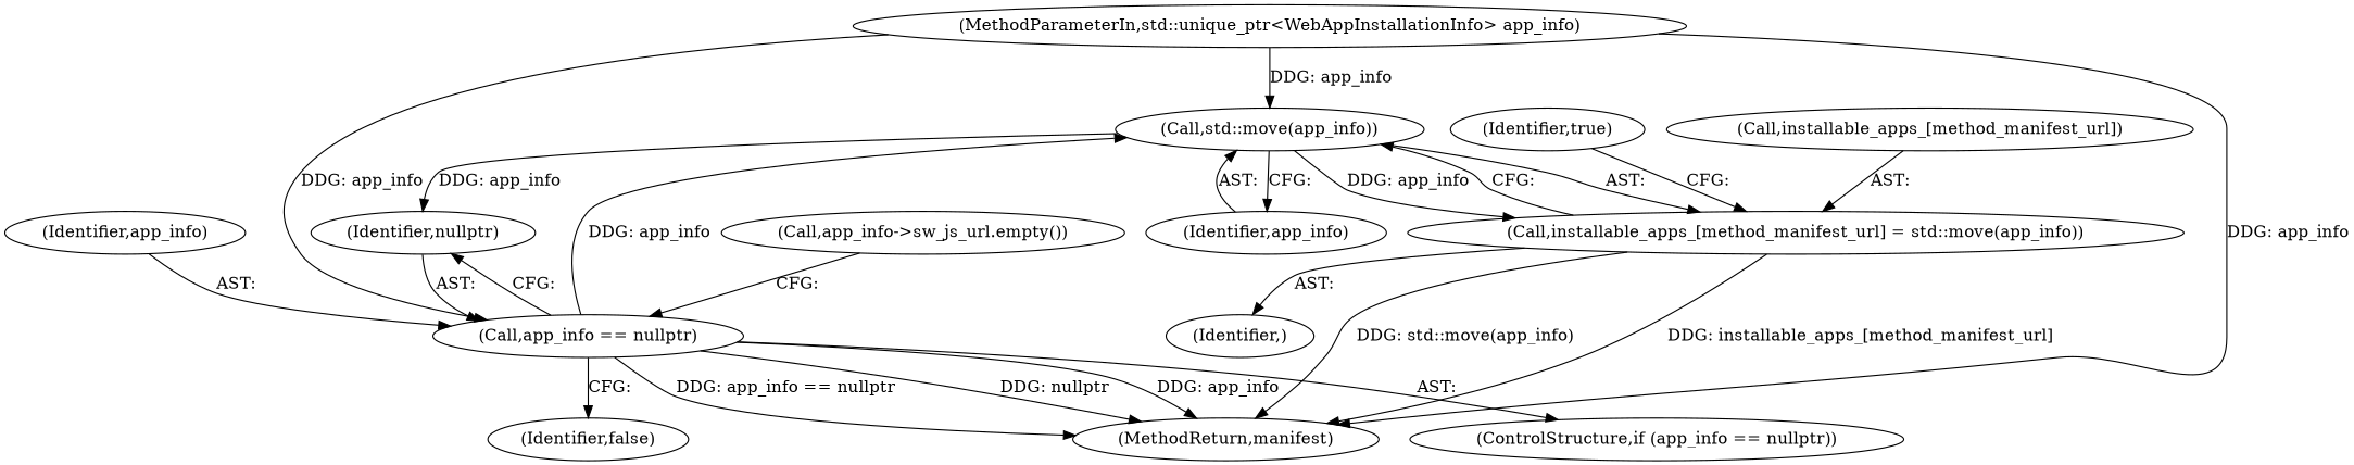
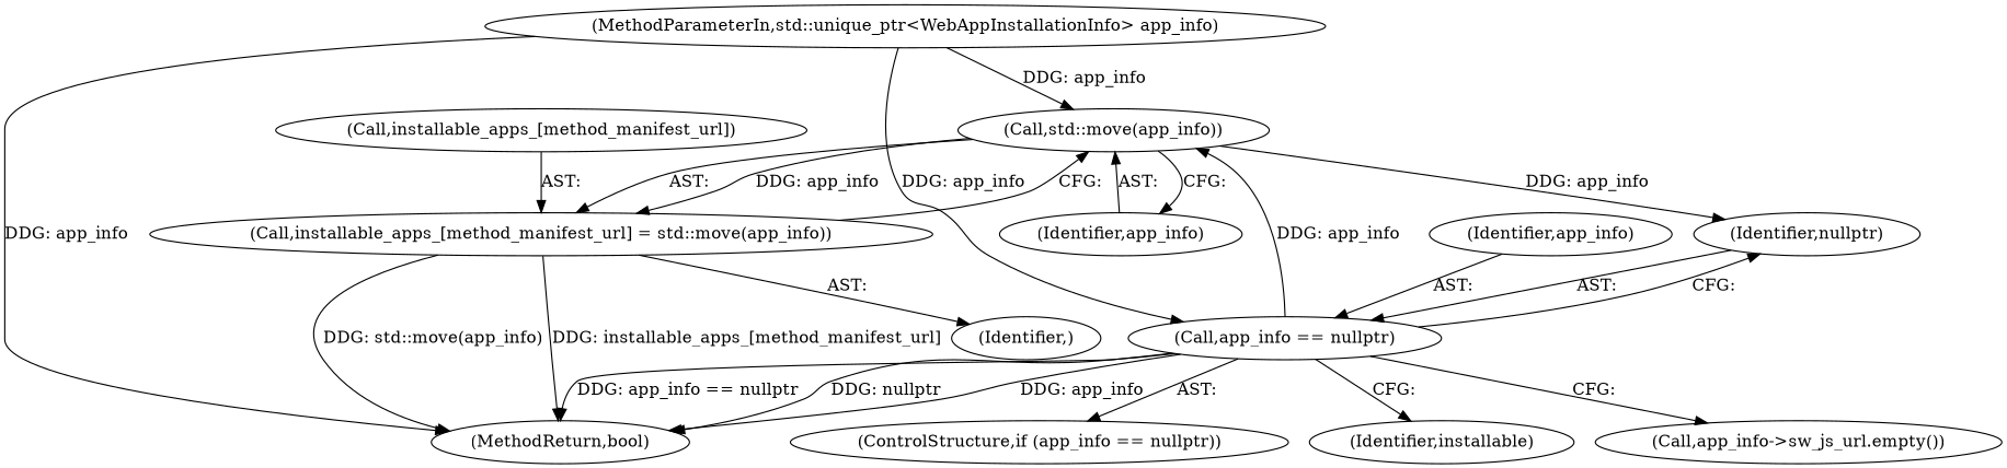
  digraph {
    n1 [label="(Call,std::move(app_info))"]
    n2 [label="(Call,installable_apps_[method_manifest_url] = std::move(app_info))"]
    n3 [label="(Identifier,app_info)"]
    n4 [label="(Identifier,nullptr)"]
-   n5 [label="(MethodReturn,manifest)"]
+   n5 [label="(MethodReturn,bool)"]
    n6 [label="(Identifier,)"]
    n7 [label="(Call,app_info == nullptr)"]
    n8 [label="(ControlStructure,if (app_info == nullptr))"]
-   n9 [label="(Identifier,false)"]
+   n9 [label="(Identifier,installable)"]
    n10 [label="(MethodParameterIn,std::unique_ptr<WebAppInstallationInfo> app_info)"]
    n11 [label="(Call,installable_apps_[method_manifest_url])"]
    n12 [label="(Call,app_info->sw_js_url.empty())"]
-   n13 [label="(Identifier,true)"]
    n14 [label="(Identifier,app_info)"]
    n1 -> n2 [label="AST: "]
    n1 -> n2 [label="DDG: app_info"]
    n1 -> n3 [label="CFG: "]
    n1 -> n4 [label="DDG: app_info"]
    n2 -> n1 [label="CFG: "]
    n2 -> n5 [label="DDG: installable_apps_[method_manifest_url]"]
    n2 -> n5 [label="DDG: std::move(app_info)"]
    n2 -> n6 [label="AST: "]
    n3 -> n1 [label="AST: "]
    n4 -> n7 [label="AST: "]
    n7 -> n1 [label="DDG: app_info"]
    n7 -> n4 [label="CFG: "]
    n7 -> n5 [label="DDG: nullptr"]
    n7 -> n5 [label="DDG: app_info"]
    n7 -> n5 [label="DDG: app_info == nullptr"]
    n7 -> n8 [label="AST: "]
    n7 -> n9 [label="CFG: "]
    n10 -> n1 [label="DDG: app_info"]
    n10 -> n5 [label="DDG: app_info"]
    n10 -> n7 [label="DDG: app_info"]
    n11 -> n2 [label="AST: "]
-   n12 -> n7 [label="CFG: "]
-   n13 -> n2 [label="CFG: "]
+   n7 -> n12 [label="CFG: "]
    n14 -> n7 [label="AST: "]
  }
